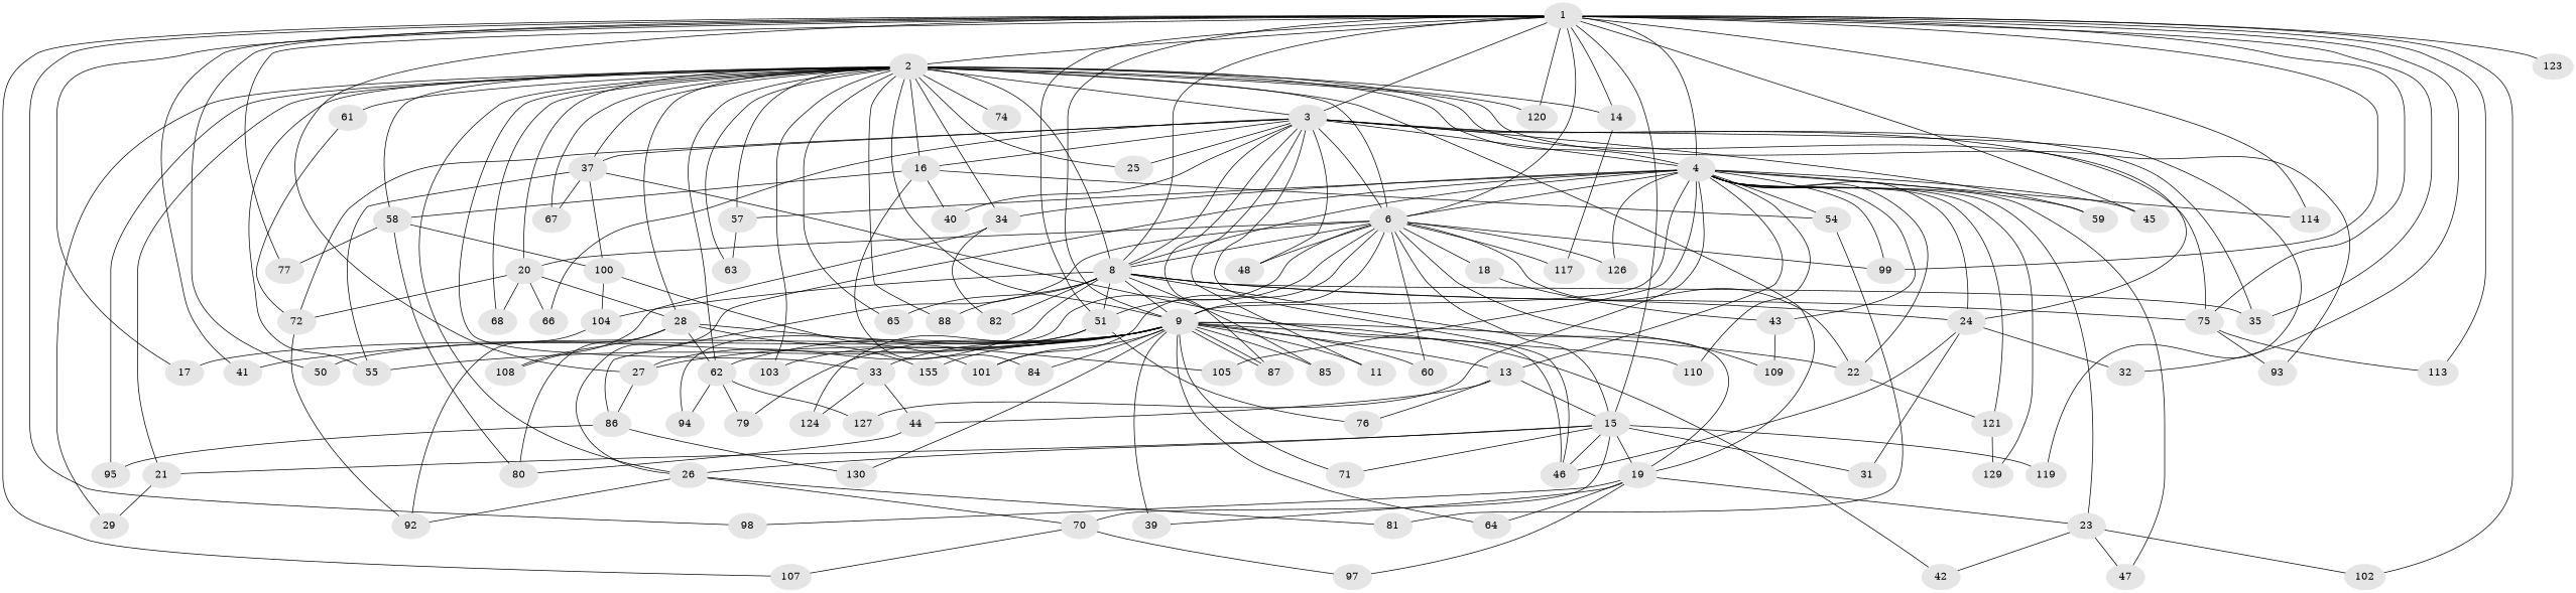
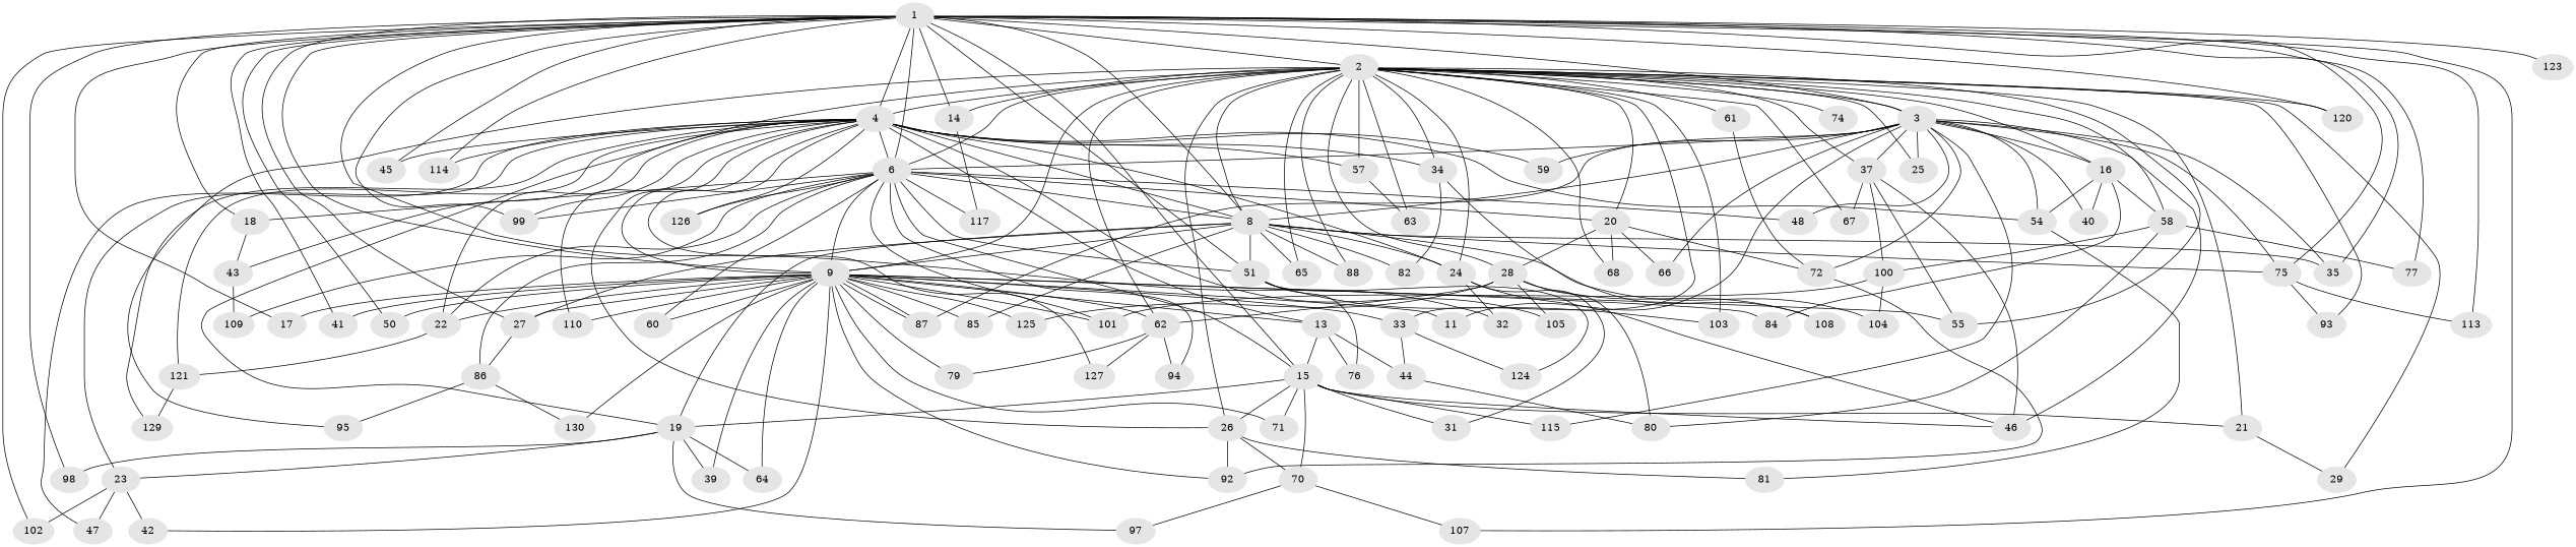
  graph {
    node [color=gray90 style=filled]
    1 [super="+38"]
    2 [super="+5"]
    3 [super="+118"]
    4 [super="+10"]
    6 [super="+7"]
    8 [super="+12"]
    9 [super="+36"]
    14
    15 [super="+49"]
    17
    18
    27 [super="+90"]
    32
    35 [super="+56"]
    41 [super="+119"]
    45
    50
    51 [super="+102"]
    75 [super="+128"]
    77
    98
    99
    107
    n24 [label=102]
    113
    114
    120
    123
    16
    19 [super="+83"]
    20 [super="+52"]
    21
    24 [super="+111"]
    25
    26 [super="+69"]
    28 [super="+70"]
    29
    33
    34
    37 [super="+53"]
    55 [super="+89"]
    57
    58
    61
    62 [super="+96"]
    63
    65
    67
    68
    74
    88
    93
    95
    103
    11
    40
    46 [super="+73"]
    48
    59
    66
    72 [super="+78"]
-   115 [label=119]
+   115
    87
    13
    22
    23
    43
    47
    54
    105
    110
    121
    126
    127
    129
    60
    86 [super="+91"]
    94
    101
    109
    117
    82
    85
    104
    39
    42
    64
    71
    79
    84
    92 [super="+116"]
-   125 [label=155]
+   125
    130
    n94 [label=70]
    31
    76
    124
    97
    81
    80 [super="+106"]
    108
    44
    100 [super="+122"]
    1 -- 2 [weight=3]
    1 -- 3
    1 -- 4 [weight=2]
    1 -- 6 [weight=2]
    1 -- 8
    1 -- 9
    1 -- 14
    1 -- 15
    1 -- 17
+   1 -- 18
    1 -- 27
    1 -- 32
    1 -- 35
    1 -- 41
    1 -- 45
    1 -- 50
    1 -- 51
    1 -- 75
    1 -- 77
    1 -- 98
    1 -- 99
    1 -- 107
    1 -- n24
    1 -- 113
    1 -- 114
    1 -- 120
    1 -- 123
    2 -- 3 [weight=2]
    2 -- 4 [weight=4]
    2 -- 6 [weight=4]
    2 -- 8 [weight=2]
    2 -- 9 [weight=2]
    2 -- 14
    2 -- 120
    2 -- 16
    2 -- 19
    2 -- 20 [weight=2]
    2 -- 21
    2 -- 24
    2 -- 25
    2 -- 26
    2 -- 28 [weight=2]
    2 -- 29
    2 -- 33
    2 -- 34
    2 -- 37
    2 -- 55
    2 -- 57
    2 -- 58
    2 -- 61 [weight=2]
    2 -- 62
    2 -- 63
    2 -- 65
    2 -- 67
    2 -- 68
    2 -- 74 [weight=2]
    2 -- 88
    2 -- 93
    2 -- 95
    2 -- 103
-   3 -- 4 [weight=2]
+   3 -- 54 [weight=2]
    3 -- 6 [weight=3]
    3 -- 8
    3 -- 35
    3 -- 75
    3 -- 16
    3 -- 25
    3 -- 37
    3 -- 11
    3 -- 40
    3 -- 46
    3 -- 48
    3 -- 59
    3 -- 66
    3 -- 72
    3 -- 115
    3 -- 87
    4 -- 6 [weight=4]
    4 -- 8 [weight=2]
    4 -- 9 [weight=2]
    4 -- 45
    4 -- 99
    4 -- 114
    4 -- 24
    4 -- 26
    4 -- 34
    4 -- 57
    4 -- 59
    4 -- 13
    4 -- 22
    4 -- 23
    4 -- 43
    4 -- 47
    4 -- 54
    4 -- 105
    4 -- 110
    4 -- 121
    4 -- 126
    4 -- 127
    4 -- 129
    6 -- 8 [weight=2]
    6 -- 9 [weight=2]
    6 -- 15
    6 -- 18
    6 -- 51
    6 -- 99
    6 -- 20
    6 -- 48
    6 -- 22
    6 -- 126
    6 -- 60
    6 -- 86 [weight=2]
    6 -- 94
    6 -- 101
    6 -- 109
    6 -- 117
    8 -- 9
    8 -- 27
    8 -- 35
    8 -- 51
    8 -- 75
    8 -- 19
    8 -- 24
    8 -- 65
    8 -- 88
    8 -- 82
    8 -- 85
    8 -- 104
    9 -- 17
    9 -- 27
    9 -- 41 [weight=2]
    9 -- 50
    9 -- 33
    9 -- 55
    9 -- 62
    9 -- 11
    9 -- 87
    9 -- 87
    9 -- 13
    9 -- 22
    9 -- 110
    9 -- 60
    9 -- 101
    9 -- 85
    9 -- 39
    9 -- 42
    9 -- 64
    9 -- 71
    9 -- 79
    9 -- 84
-   104 -- 92
+   9 -- 92
    9 -- 125
    9 -- 130
    14 -- 117
    15 -- 19
    15 -- 21
    15 -- 26
    15 -- 46
    15 -- 115
    15 -- 71
    15 -- n94
    15 -- 31
    18 -- 43
    27 -- 86
    51 -- 103
    51 -- 76
    51 -- 124
    75 -- 113
    75 -- 93
    16 -- 58
    16 -- 40
    16 -- 54
    16 -- 84
    19 -- 98
    19 -- 23
    19 -- 39
    19 -- 64
    19 -- 97
    20 -- 28
    20 -- 68
    20 -- 66
    20 -- 72
    21 -- 29
    24 -- 32
    24 -- 46
    24 -- 31
    26 -- 92
    26 -- n94
    26 -- 81
    28 -- 62
    28 -- 105
    28 -- 125
    28 -- 80
    28 -- 108
    33 -- 124
    33 -- 44
    34 -- 82
    34 -- 108
    37 -- 55
    37 -- 67
    37 -- 46
    37 -- 100
    57 -- 63
    58 -- 77
    58 -- 80
    58 -- 100
    61 -- 72
    62 -- 127
    62 -- 94
    62 -- 79
    72 -- 92
    13 -- 15
    13 -- 76
    13 -- 44
    22 -- 121
    23 -- n24
    23 -- 47
    23 -- 42
    43 -- 109
    54 -- 81
    121 -- 129
    86 -- 95
    86 -- 130
    n94 -- 107
    n94 -- 97
    44 -- 80
    100 -- 101
    100 -- 104
  }
